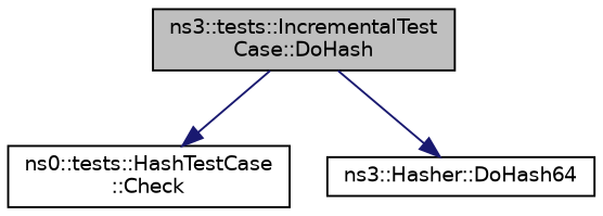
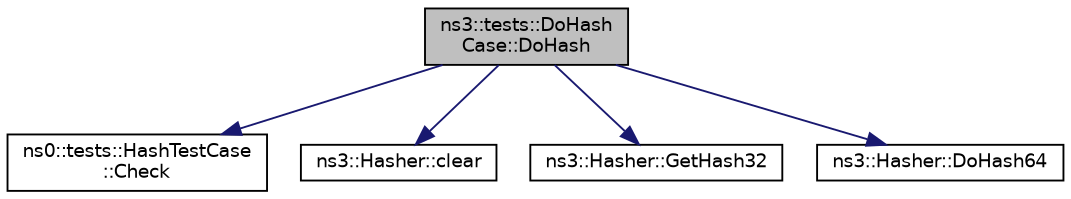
  digraph {
    fontname="DejaVu Sans"
    rankdir=TB
    node [color=black fillcolor=white fontname="DejaVu Sans" fontsize=10 shape=record style=filled]
    edge [color=midnightblue fontname="DejaVu Sans" fontsize=10 labelfontname=Helvetica labelfontsize=10 style=solid]
-   n1 [fillcolor=grey75 fontcolor=black height=0.2 label="ns3::tests::IncrementalTest\lCase::DoHash" width=0.4]
+   n1 [fillcolor=grey75 fontcolor=black height=0.2 label="ns3::tests::DoHash\lCase::DoHash" width=0.4]
    n2 [height=0.2 label="ns0::tests::HashTestCase\l::Check" width=0.4]
+   n3 [height=0.2 label="ns3::Hasher::clear" width=0.4]
+   n4 [height=0.2 label="ns3::Hasher::GetHash32" width=0.4]
    n5 [height=0.2 label="ns3::Hasher::DoHash64" width=0.4]
    n1 -> n2
+   n1 -> n3
+   n1 -> n4
    n1 -> n5
  }
